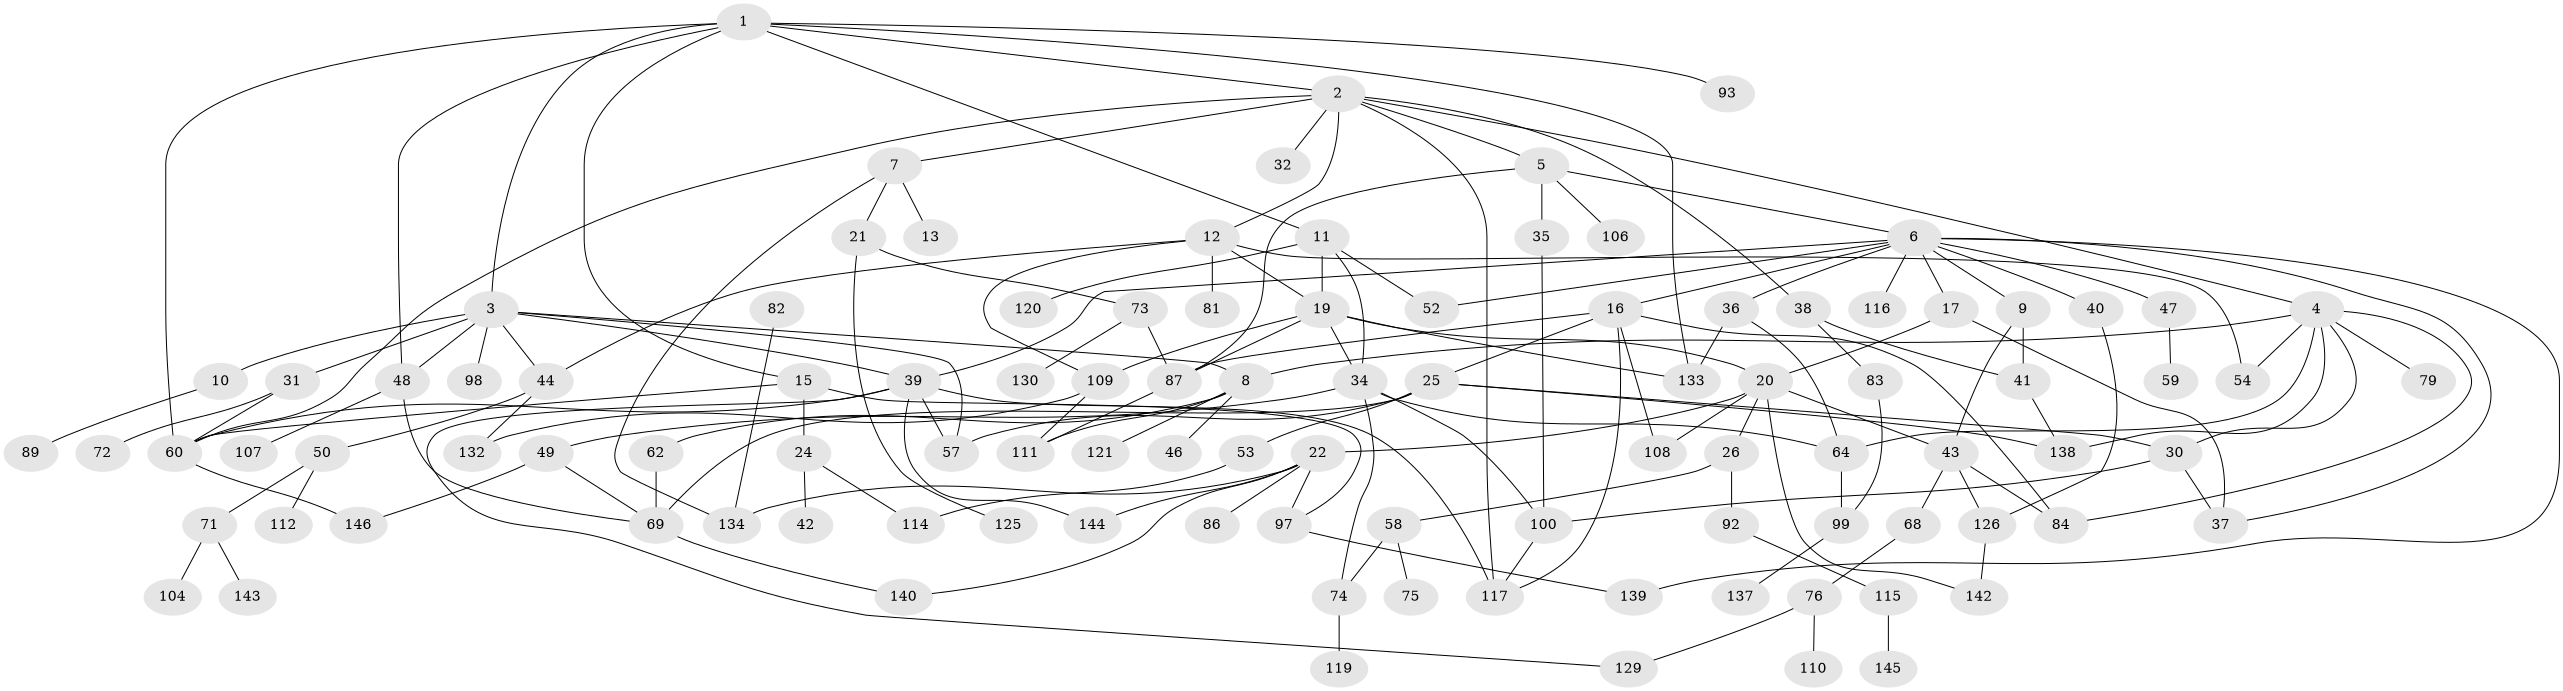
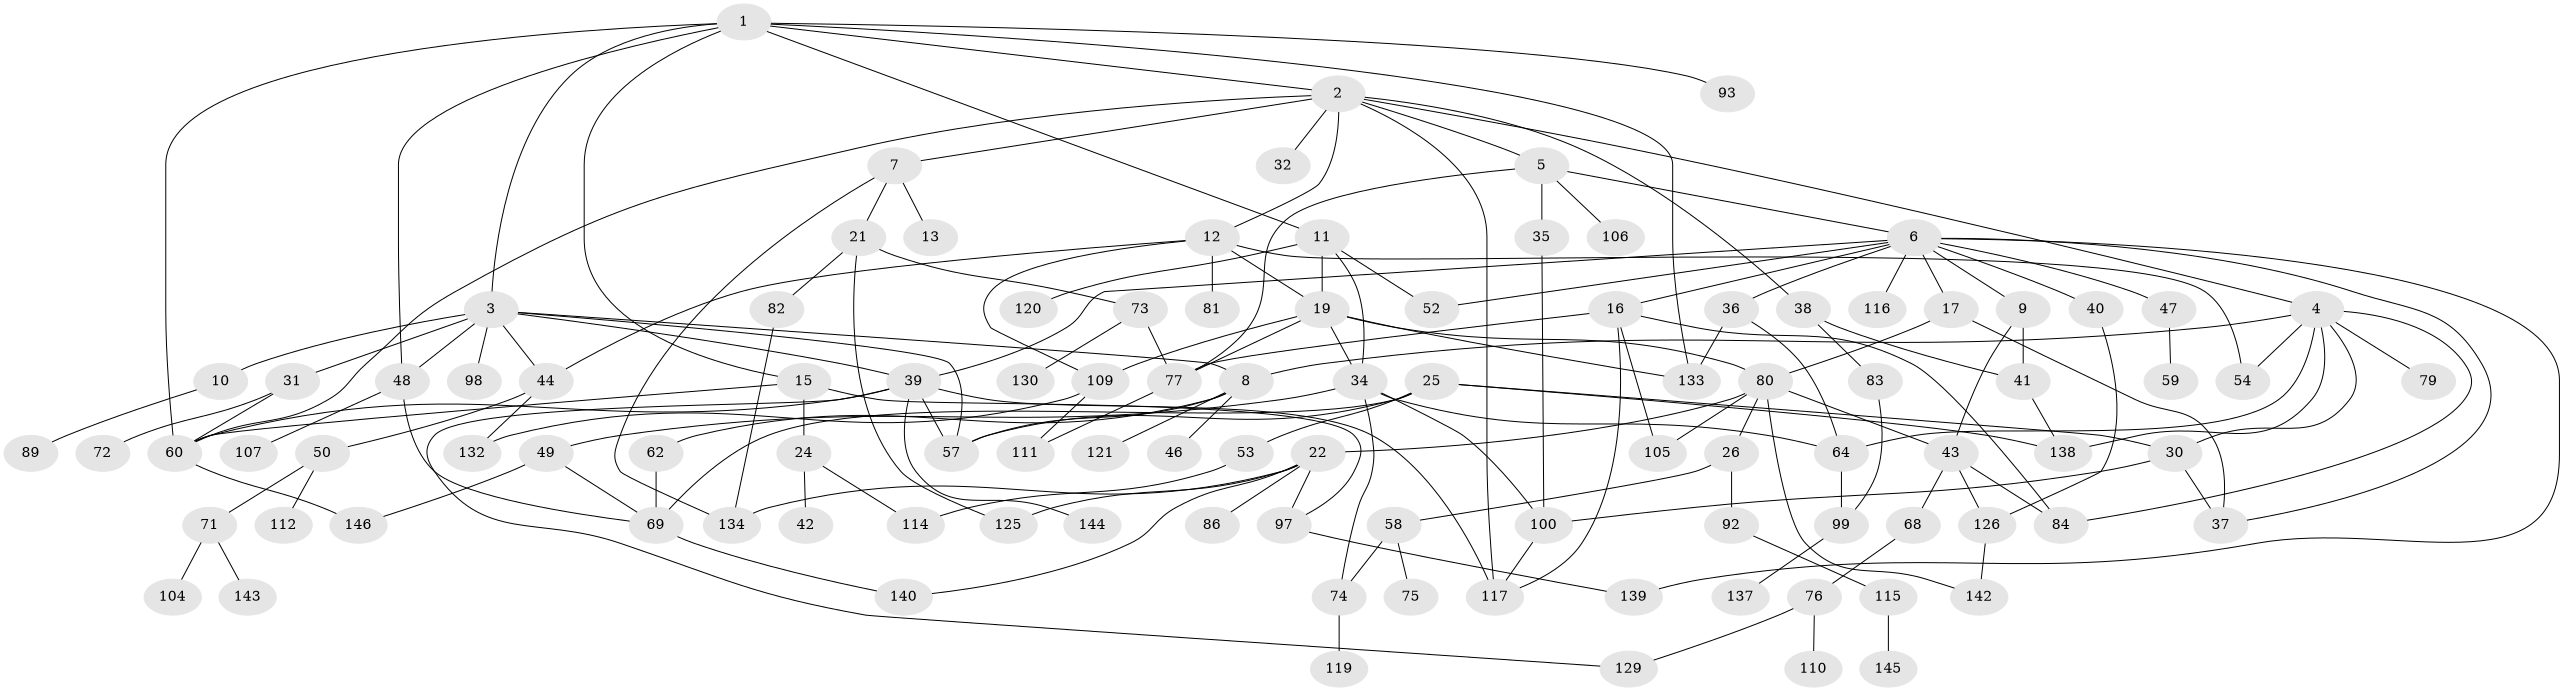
  graph {
    node [color=gray90 style=filled]
    1 [super="+51"]
    2 [super="+94"]
    3 [super="+28"]
    11
    15 [super="+33"]
    48 [super="+63"]
    60 [super="+67"]
    93
    133 [super="+141"]
    4 [super="+18"]
    5
    7 [super="+127"]
    12 [super="+113"]
    32 [super="+101"]
    38
    117
    8 [super="+102"]
    10
    31
    39 [super="+66"]
    44 [super="+85"]
    57
    98
    52
    19 [super="+88"]
    34 [super="+80"]
    120 [super="+131"]
    24 [super="+45"]
    97
    69 [super="+135"]
    107
    n32 [label=146]
    30 [super="+128"]
    54
    64 [super="+65"]
    79
    84
    138
    6 [super="+56"]
    35 [super="+96"]
-   77 [super="+91" label=87]
+   77 [super="+91"]
    106
    13 [super="+14"]
    21 [super="+23"]
    134
    81
    109
    41 [super="+87"]
    83
    46
    62
    121
    89
    72 [super="+78"]
    129
    144
    50
    132
    37 [super="+146"]
    100 [super="+123"]
    99
    9
    16
    17
    36
    40 [super="+70"]
    47
    116
    139
    111
    43 [super="+147"]
    25 [super="+55"]
-   108 [super="+118"]
-   20 [super="+122"]
+   108 [super="+118" label=105]
+   20 [super="+122" label=80]
    126
    59
    73
    82
    125
    68
    49 [super="+103"]
    74
    42 [super="+105"]
    114 [super="+124"]
    53
    22 [super="+27"]
    26 [super="+29"]
    142
    86
    140
    58 [super="+61"]
    92
    130
    75 [super="+90"]
    115
    119
    76 [super="+95"]
    71
    112
    104
    143
    137
    110
    145
    1 -- 2
    1 -- 3
    1 -- 11
    1 -- 15
    1 -- 48
    1 -- 60
    1 -- 93
    1 -- 133
    2 -- 60
    2 -- 4
    2 -- 5
    2 -- 7
    2 -- 12
    2 -- 32
    2 -- 38
    2 -- 117
    3 -- 48
    3 -- 8
    3 -- 10
    3 -- 31
    3 -- 39
    3 -- 44
    3 -- 57
    3 -- 98
    11 -- 52
    11 -- 19
    11 -- 34
    11 -- 120
    15 -- 60
    15 -- 24
    15 -- 97
    48 -- 69
    48 -- 107
    60 -- n32
    4 -- 8
    4 -- 30
    4 -- 54
    4 -- 64
    4 -- 79
    4 -- 84
    4 -- 138
    5 -- 6
    5 -- 35
    5 -- 77
    5 -- 106
    7 -- 13
    7 -- 21
    7 -- 134
    12 -- 44
    12 -- 19
    12 -- 54
    12 -- 81
    12 -- 109
    38 -- 41
    38 -- 83
-   8 -- 111
+   8 -- 57
    8 -- 46
    8 -- 62
    8 -- 121
    10 -- 89
    31 -- 60
    31 -- 72
    39 -- 60
    39 -- 117
    39 -- 57
    39 -- 129
    39 -- 144
    44 -- 50
    44 -- 132
    19 -- 133
    19 -- 34
    19 -- 77
    19 -- 109
    19 -- 20
    34 -- 64 [weight=2]
    34 -- 100
    34 -- 49
    34 -- 74
    24 -- 42
    24 -- 114
    97 -- 139
    69 -- 140
    30 -- 37 [weight=2]
    30 -- 100
    64 -- 99
    6 -- 39
    6 -- 52
    6 -- 37
    6 -- 9
    6 -- 16
    6 -- 17
    6 -- 36
    6 -- 40
    6 -- 47
    6 -- 116
    6 -- 139
    35 -- 100
    77 -- 111
    21 -- 73
+   21 -- 82
    21 -- 125
    109 -- 132
    109 -- 111
    41 -- 138
    83 -- 99
    62 -- 69
    50 -- 71
    50 -- 112
    100 -- 117
    99 -- 137
    9 -- 41
    9 -- 43
    16 -- 117
    16 -- 84
    16 -- 77
-   16 -- 25
    16 -- 108
    17 -- 37
    17 -- 20
    36 -- 133
    36 -- 64
    40 -- 126
    47 -- 59
    43 -- 84
    43 -- 126
    43 -- 68
    25 -- 57
    25 -- 69
    25 -- 30
    25 -- 138
    25 -- 53
    20 -- 43
    20 -- 108
    20 -- 22
    20 -- 26
    20 -- 142
    126 -- 142
    73 -- 77
    73 -- 130
    82 -- 134
    68 -- 76
    49 -- 69
    49 -- n32
    74 -- 119
    53 -- 114
    22 -- 97
    22 -- 134
-   22 -- 144
+   22 -- 125
    22 -- 86
    22 -- 140
    26 -- 58
    26 -- 92
    58 -- 74
    58 -- 75
    92 -- 115
    115 -- 145
    76 -- 129
    76 -- 110
    71 -- 104
    71 -- 143
  }
